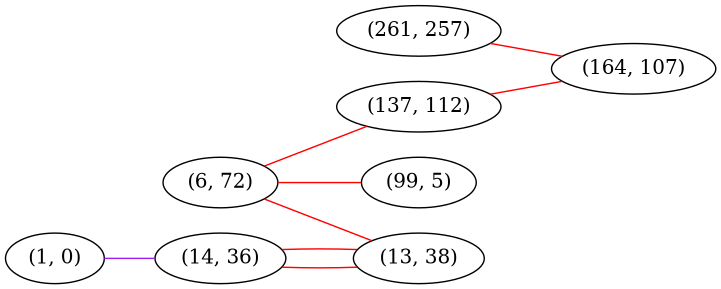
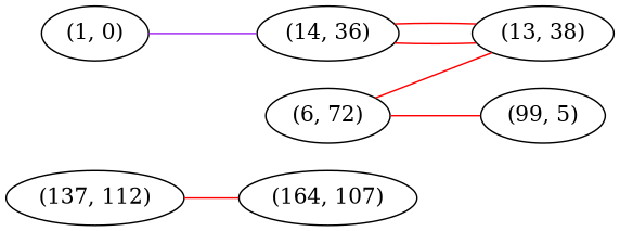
  graph {
    rankdir=LR
    edge [color=red weight=1]
    "(137, 112)"
    "(164, 107)"
    n3 [label="(1, 0)"]
    "(14, 36)"
    "(13, 38)"
    "(6, 72)"
    "(99, 5)"
-   "(261, 257)"
    "(137, 112)" -- "(164, 107)"
    n3 -- "(14, 36)" [color=purple weight=4]
    "(14, 36)" -- "(13, 38)"
    "(14, 36)" -- "(13, 38)"
-   "(6, 72)" -- "(137, 112)"
    "(6, 72)" -- "(13, 38)"
    "(6, 72)" -- "(99, 5)"
-   "(261, 257)" -- "(164, 107)"
  }
